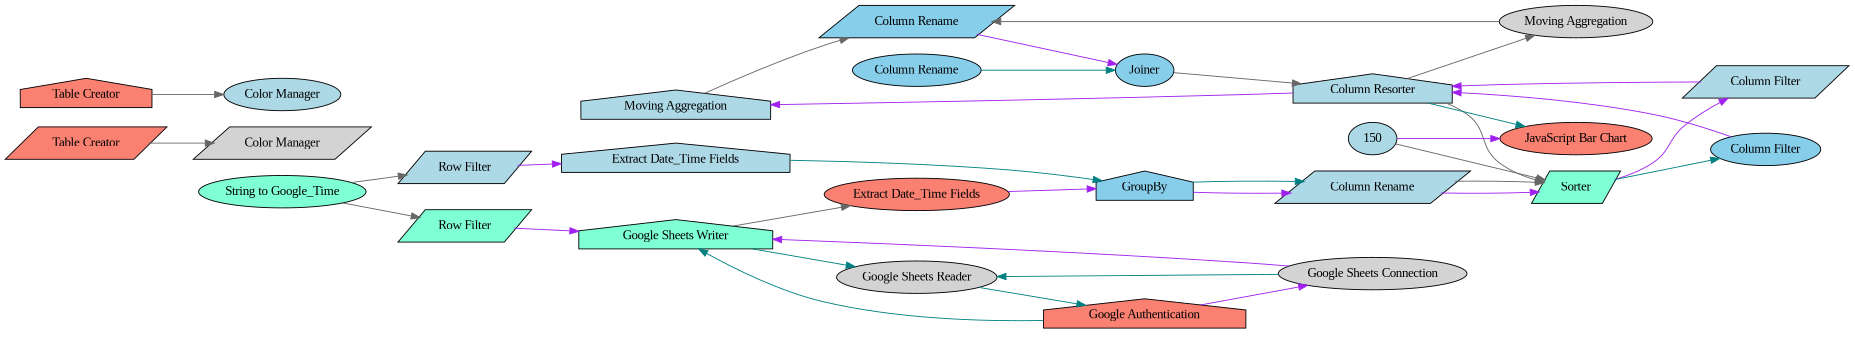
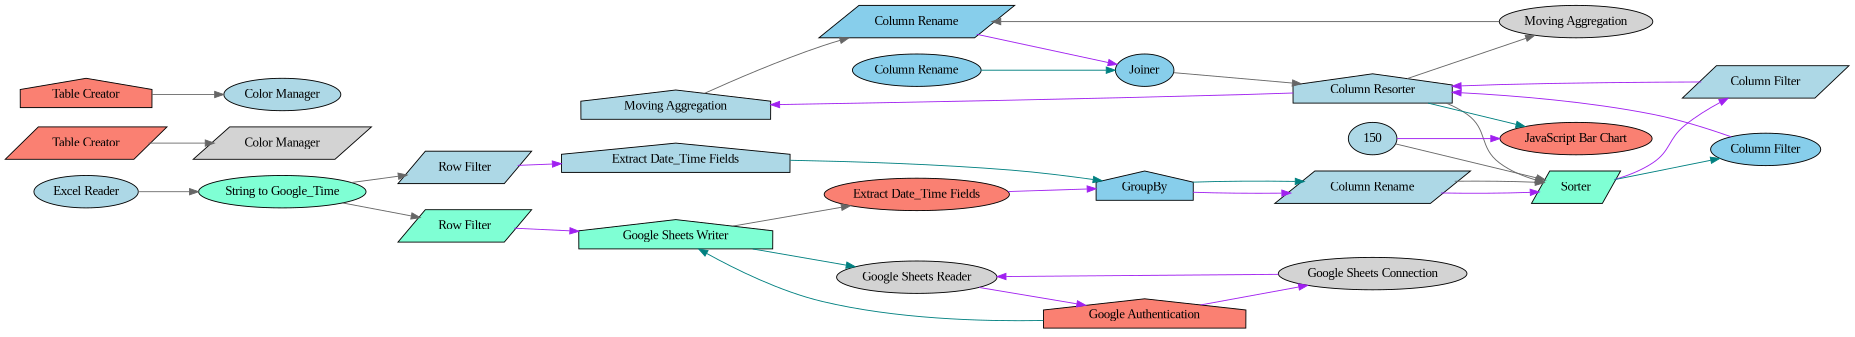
  digraph {
    fontname="Liberation Serif"
    rankdir=LR
    node [fillcolor=lightblue fontname="Liberation Serif" shape=ellipse style=filled]
    edge [color=purple fontname="Liberation Serif"]
    n1 [label="Moving Aggregation" shape=house]
    n2 [fillcolor=skyblue label="Column Rename" shape=parallelogram]
    n3 [fillcolor=skyblue label=Joiner]
    n4 [fillcolor=skyblue label=GroupBy shape=house]
    n5 [label="Column Rename" shape=parallelogram]
    n6 [fillcolor=aquamarine label=Sorter shape=parallelogram]
    n7 [label="Column Filter" shape=parallelogram]
    n8 [fillcolor=skyblue label="Column Filter"]
    n9 [label="Column Resorter" shape=house]
    n10 [fillcolor=salmon label="JavaScript Bar Chart"]
    n11 [fillcolor=lightgrey label="Moving Aggregation"]
    n12 [fillcolor=salmon label="Google Authentication" shape=house]
    n13 [fillcolor=aquamarine label="Google Sheets Writer" shape=house]
    n14 [fillcolor=lightgrey label="Google Sheets Connection"]
    n15 [fillcolor=salmon label="Extract Date_Time Fields"]
    n16 [fillcolor=lightgrey label="Google Sheets Reader"]
    n17 [fillcolor=skyblue label="Column Rename"]
    n18 [fillcolor=aquamarine label="String to Google_Time"]
    n19 [label="Row Filter" shape=parallelogram]
    n20 [fillcolor=aquamarine label="Row Filter" shape=parallelogram]
    n21 [label="Extract Date_Time Fields" shape=house]
    n22 [fillcolor=salmon label="Table Creator" shape=parallelogram]
    n23 [fillcolor=lightgrey label="Color Manager" shape=parallelogram]
    n24 [label="Color Manager"]
    n25 [fillcolor=salmon label="Table Creator" shape=house]
+   n26 [label="Excel Reader"]
    150
    n1 -> n2 [color=gray40]
    n2 -> n3
    n3 -> n9 [color=gray40]
    n4 -> n5
    n4 -> n5 [color=teal]
    n5 -> n6
    n5 -> n6 [color=gray40]
    n6 -> n7
    n6 -> n8 [color=teal]
    n7 -> n9
    n8 -> n9
    n9 -> n1
    n9 -> n6 [color=gray40]
    n9 -> n10 [color=teal]
    n9 -> n11 [color=gray40]
    n11 -> n2 [color=gray40]
    n12 -> n13 [color=teal]
    n12 -> n14
    n13 -> n15 [color=gray40]
    n13 -> n16 [color=teal]
-   n14 -> n13
-   n14 -> n16 [color=teal]
+   n14 -> n16
    n15 -> n4
-   n16 -> n12 [color=teal]
+   n16 -> n12
    n17 -> n3 [color=teal]
    n18 -> n19 [color=gray40]
    n18 -> n20 [color=gray40]
    n19 -> n21
    n20 -> n13
    n21 -> n4 [color=teal]
    n22 -> n23 [color=gray40]
    n25 -> n24 [color=gray40]
+   n26 -> n18 [color=gray40]
    150 -> n6 [color=gray40]
    150 -> n10
  }
